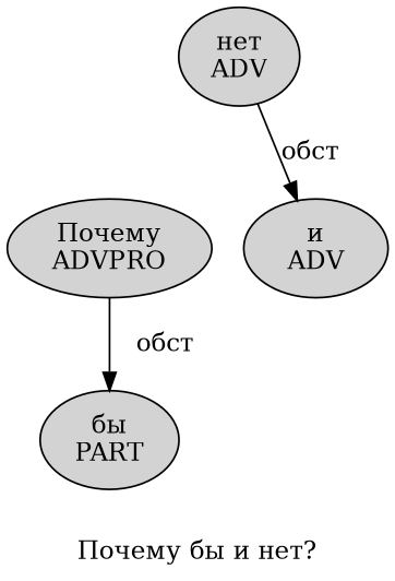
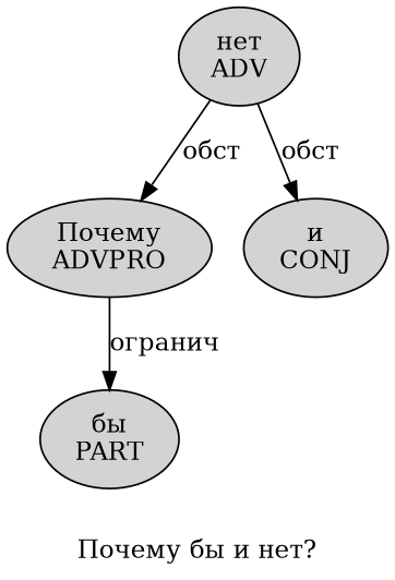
  digraph {
    label="Почему бы и нет?"
    node [fillcolor=lightgray penwidth=1 shape=ellipse style=filled]
    n1 [label="Почему\nADVPRO"]
    n2 [label="бы\nPART"]
-   n3 [label="и\nADV"]
+   n3 [label="и\nCONJ"]
    n4 [label="нет\nADV"]
-   n1 -> n2 [label="обст"]
+   n1 -> n2 [label="огранич"]
+   n4 -> n1 [label="обст"]
    n4 -> n3 [label="обст"]
  }
